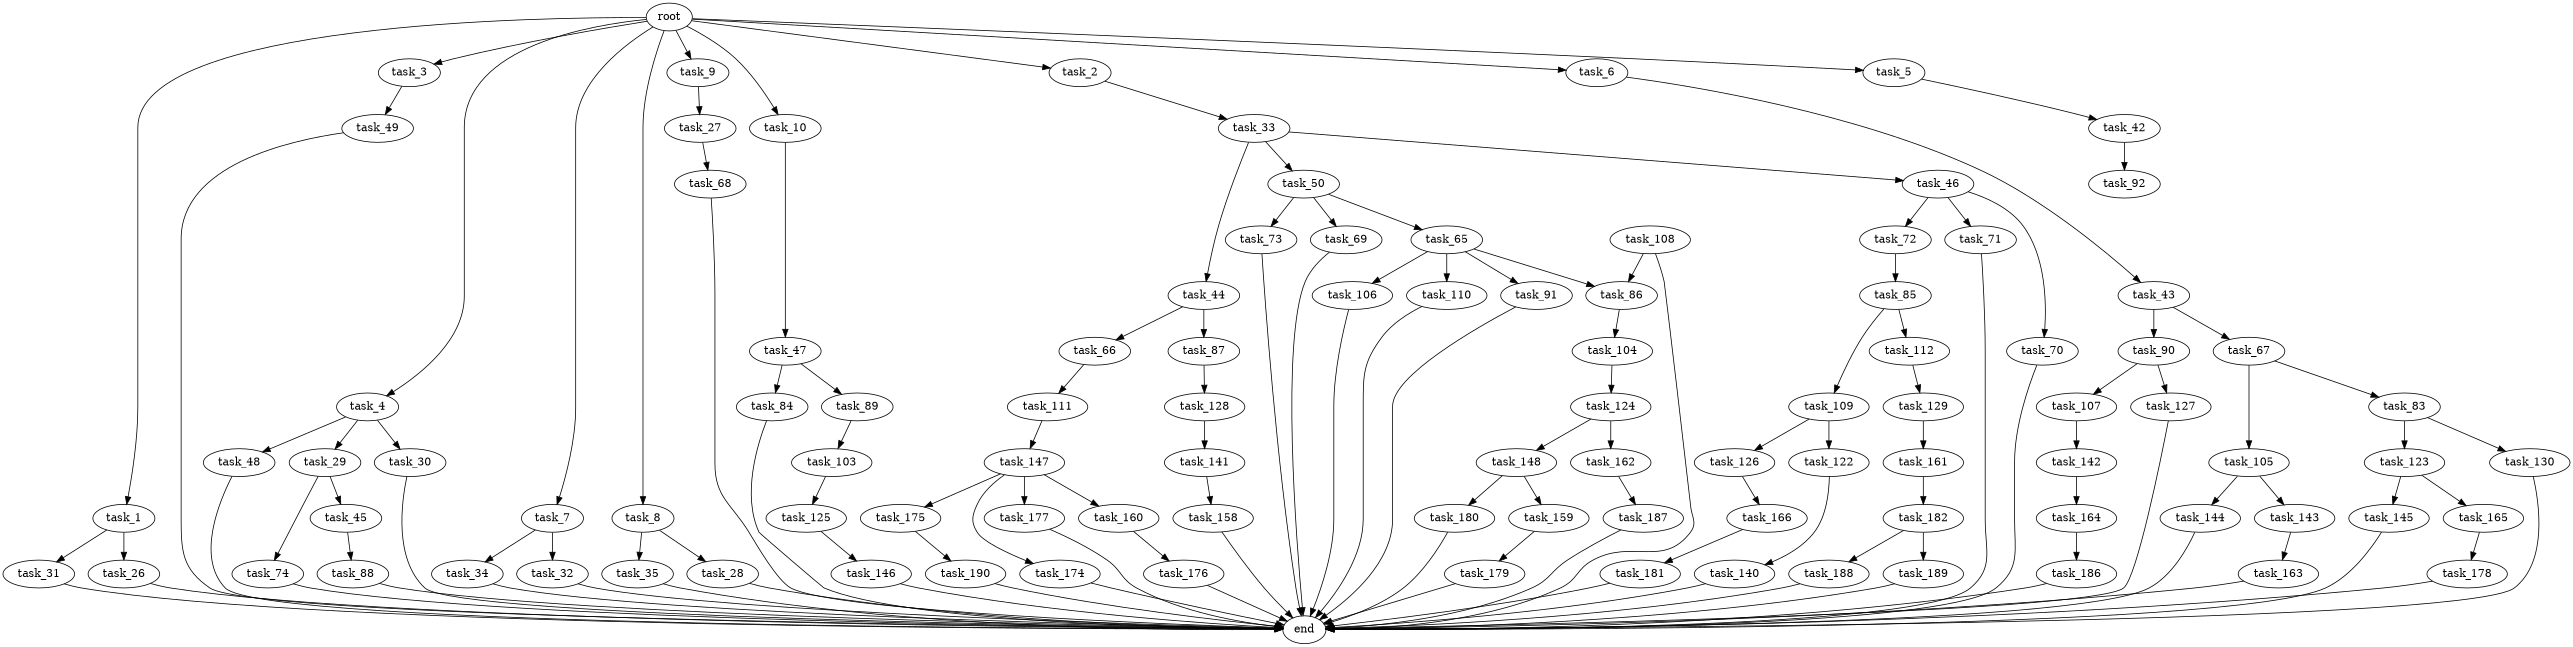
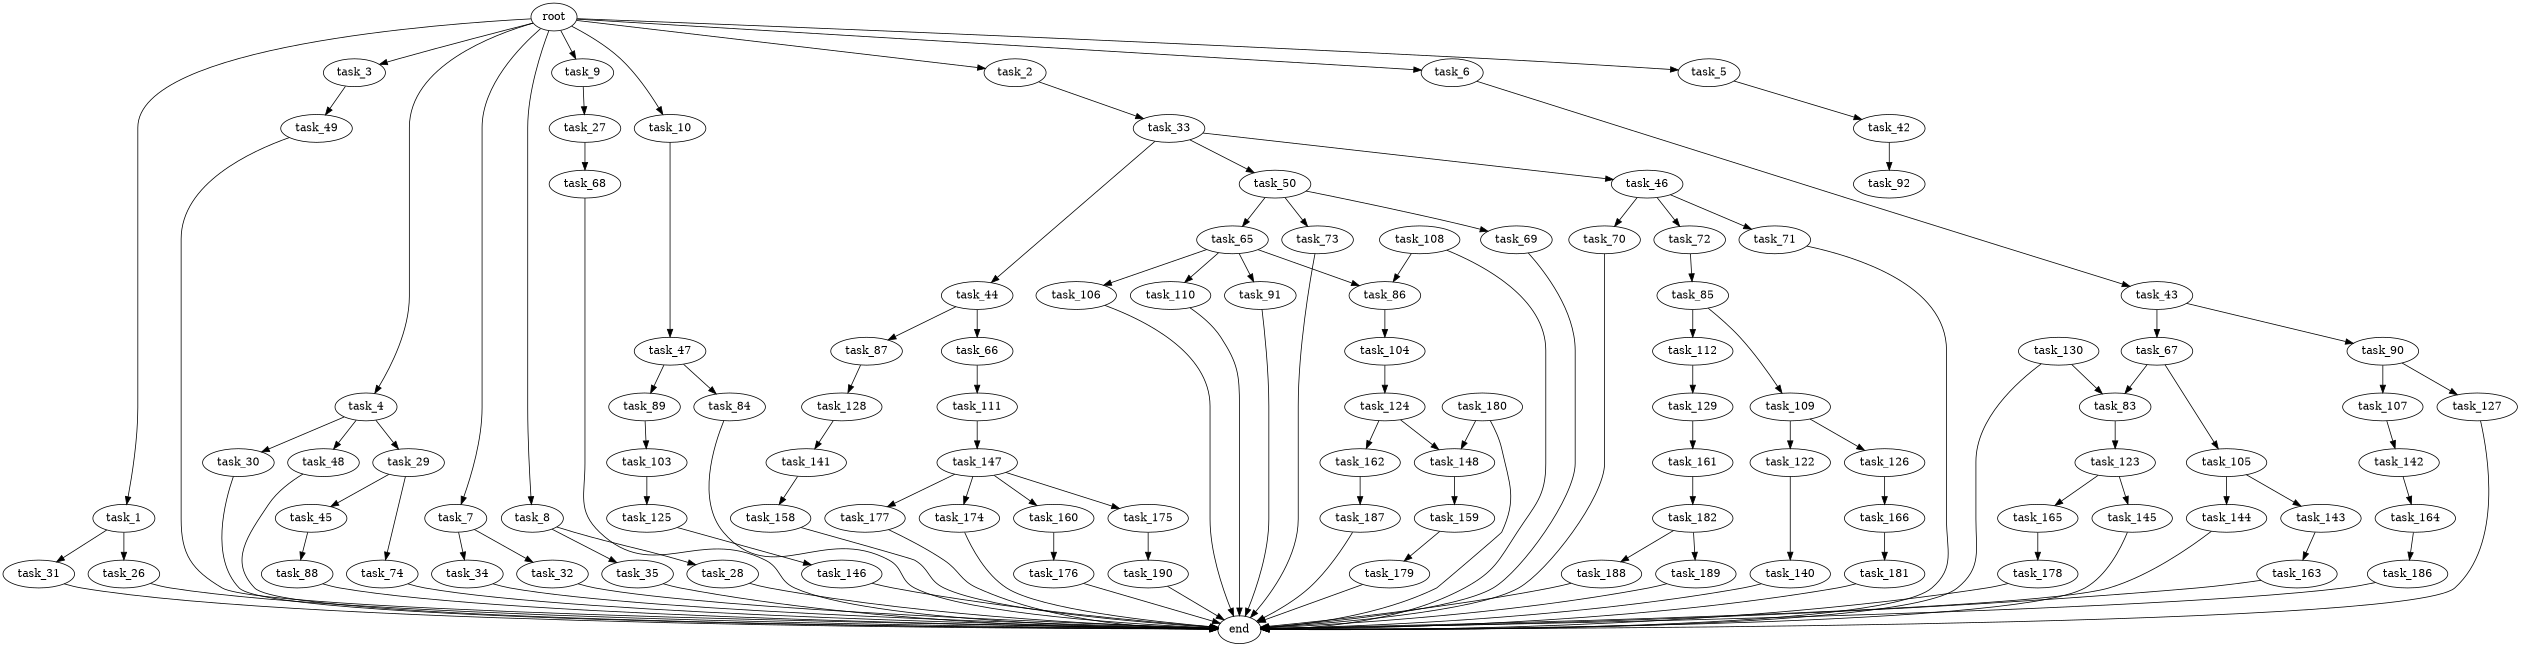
  digraph {
    root
    task_1
    task_2
    task_3
    task_4
    task_5
    task_6
    task_7
    task_8
    task_9
    task_10
    task_26
    task_31
    task_33
    task_49
    task_29
    task_30
    task_48
    task_42
    task_43
    task_32
    task_34
    task_28
    task_35
    task_27
    task_47
    end
    task_44
    task_46
    task_50
    task_45
    task_74
    task_92
    task_67
    task_90
    task_68
    task_84
    task_89
    task_88
    task_66
    task_87
    task_70
    task_71
    task_72
    task_65
    task_69
    task_73
    task_83
    task_105
    task_107
    task_127
    task_111
    task_128
    task_85
    task_103
    task_86
    task_91
    task_106
    task_110
    task_104
    task_147
    task_123
    task_130
    task_143
    task_144
    task_109
    task_112
    task_145
    task_165
    task_122
    task_126
    task_129
    task_124
    task_108
    task_141
    task_125
    task_142
    task_146
    task_148
    task_162
    task_163
    task_164
    task_140
    task_166
    task_160
    task_174
    task_175
    task_177
    task_161
    task_178
    task_159
    task_180
    task_187
    task_181
    task_158
    task_182
    task_186
    task_176
    task_190
    task_179
    task_188
    task_189
    root -> task_1
    root -> task_2
    root -> task_3
    root -> task_4
    root -> task_5
    root -> task_6
    root -> task_7
    root -> task_8
    root -> task_9
    root -> task_10
    task_1 -> task_26
    task_1 -> task_31
    task_2 -> task_33
    task_3 -> task_49
    task_4 -> task_29
    task_4 -> task_30
    task_4 -> task_48
    task_5 -> task_42
    task_6 -> task_43
    task_7 -> task_32
    task_7 -> task_34
    task_8 -> task_28
    task_8 -> task_35
    task_9 -> task_27
    task_10 -> task_47
    task_26 -> end
    task_31 -> end
    task_33 -> task_44
    task_33 -> task_46
    task_33 -> task_50
    task_49 -> end
    task_29 -> task_45
    task_29 -> task_74
    task_30 -> end
    task_48 -> end
    task_42 -> task_92
    task_43 -> task_67
    task_43 -> task_90
    task_32 -> end
    task_34 -> end
    task_28 -> end
    task_35 -> end
    task_27 -> task_68
    task_47 -> task_84
    task_47 -> task_89
    task_44 -> task_66
    task_44 -> task_87
    task_46 -> task_70
    task_46 -> task_71
    task_46 -> task_72
    task_50 -> task_65
    task_50 -> task_69
    task_50 -> task_73
    task_45 -> task_88
    task_74 -> end
    task_67 -> task_83
    task_67 -> task_105
    task_90 -> task_107
    task_90 -> task_127
    task_68 -> end
    task_84 -> end
    task_89 -> task_103
    task_88 -> end
    task_66 -> task_111
    task_87 -> task_128
    task_70 -> end
    task_71 -> end
    task_72 -> task_85
    task_65 -> task_86
    task_65 -> task_91
    task_65 -> task_106
    task_65 -> task_110
    task_69 -> end
    task_73 -> end
    task_83 -> task_123
-   task_83 -> task_130
+   task_130 -> task_83
    task_105 -> task_143
    task_105 -> task_144
    task_107 -> task_142
    task_127 -> end
    task_111 -> task_147
    task_128 -> task_141
    task_85 -> task_109
    task_85 -> task_112
    task_103 -> task_125
    task_86 -> task_104
    task_91 -> end
    task_106 -> end
    task_110 -> end
    task_104 -> task_124
    task_147 -> task_160
    task_147 -> task_174
    task_147 -> task_175
    task_147 -> task_177
    task_123 -> task_145
    task_123 -> task_165
    task_130 -> end
    task_143 -> task_163
    task_144 -> end
    task_109 -> task_122
    task_109 -> task_126
    task_112 -> task_129
    task_145 -> end
    task_165 -> task_178
    task_122 -> task_140
    task_126 -> task_166
    task_129 -> task_161
    task_124 -> task_148
    task_124 -> task_162
    task_108 -> end
    task_108 -> task_86
    task_141 -> task_158
    task_125 -> task_146
    task_142 -> task_164
    task_146 -> end
    task_148 -> task_159
-   task_148 -> task_180
+   task_180 -> task_148
    task_162 -> task_187
    task_163 -> end
    task_164 -> task_186
    task_140 -> end
    task_166 -> task_181
    task_160 -> task_176
    task_174 -> end
    task_175 -> task_190
    task_177 -> end
    task_161 -> task_182
    task_178 -> end
    task_159 -> task_179
    task_180 -> end
    task_187 -> end
    task_181 -> end
    task_158 -> end
    task_182 -> task_188
    task_182 -> task_189
    task_186 -> end
    task_176 -> end
    task_190 -> end
    task_179 -> end
    task_188 -> end
    task_189 -> end
  }
